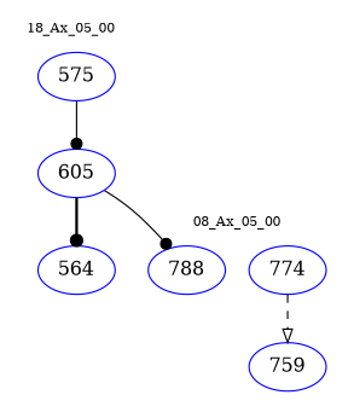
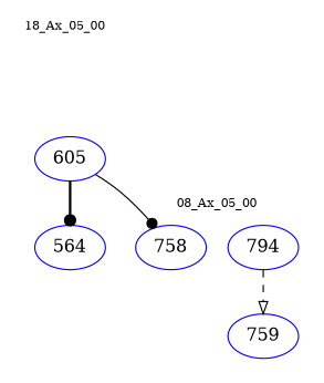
  digraph {
    node [color=blue]
    edge [arrowhead=dot color=black style=solid]
-   n1 [label=575]
    n2 [label=564]
    n3 [label=605]
-   n4 [label=774]
+   n4 [label=794]
    n5 [label=759]
-   n6 [label=788]
+   n6 [label=758]
    subgraph cluster_1 {
      color=white
      fontsize=10
      label="18_Ax_05_00"
-     n1
      n2
      n3
    }
    subgraph cluster_2 {
      color=white
      fontsize=10
      label="08_Ax_05_00"
      n4
      n5
      n6
    }
-   n1 -> n3
    n3 -> n2 [style=bold]
    n3 -> n6
    n4 -> n5 [arrowhead=onormal style=dashed]
  }
